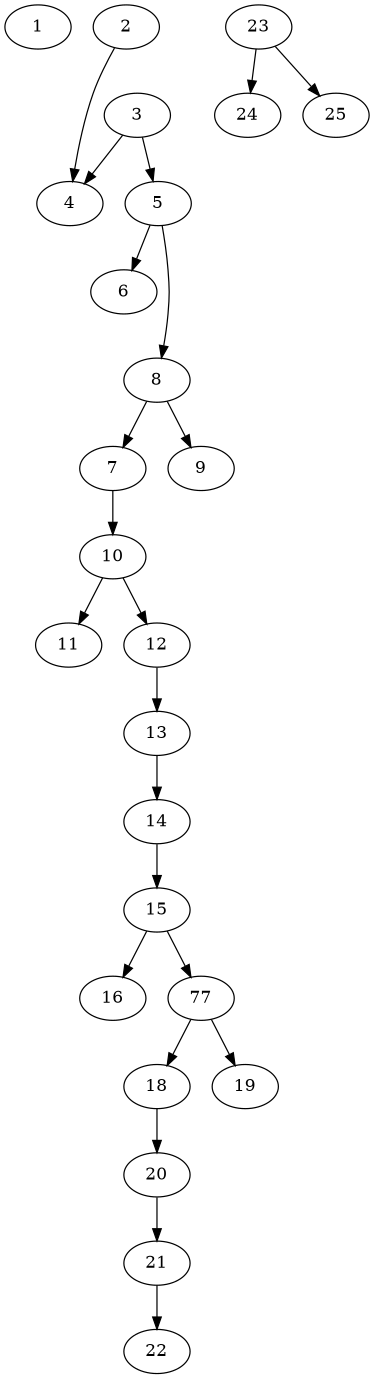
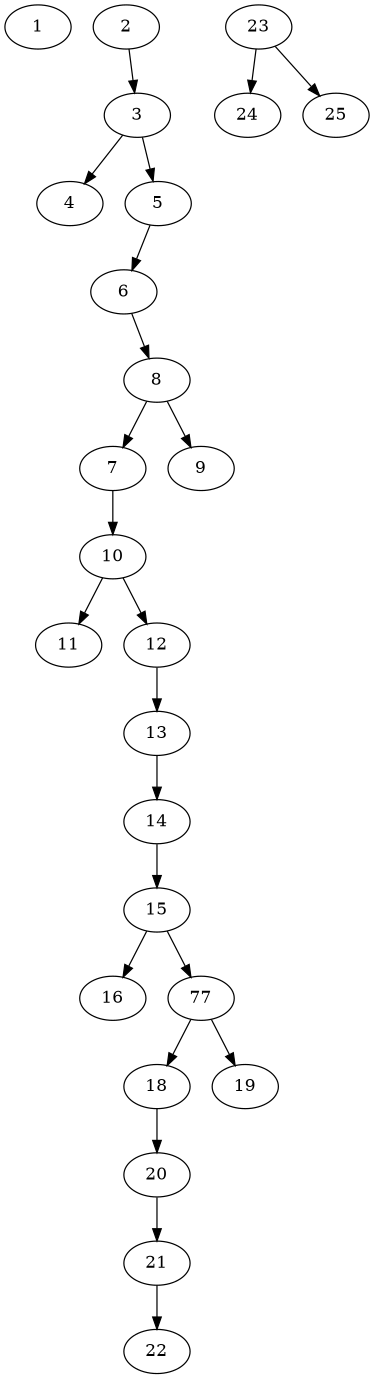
  digraph {
    node [alpha=0.13]
    1 [expect_size=28572672]
    2 [alpha=0.02 expect_size=10115072]
    3 [alpha=0.08 expect_size=28310528]
    4 [alpha=0.16 expect_size=43251712]
    5 [expect_size=14552064]
    6 [alpha=0.20 expect_size=31431680]
    8 [alpha=0.17 expect_size=27902976]
    7 [alpha=0.12 expect_size=10299392]
    10 [alpha=0.05 expect_size=28038144]
    9 [alpha=0.19 expect_size=19529728]
    11 [alpha=0.11 expect_size=11579392]
    12 [alpha=0.03 expect_size=41609216]
    13 [alpha=0.06 expect_size=46128128]
    14 [alpha=0.02 expect_size=18736128]
    15 [alpha=0.09 expect_size=10460160]
    16 [alpha=0.14 expect_size=41390080]
    n17 [alpha=0.17 expect_size=40716288 label=77]
    18 [alpha=0.03 expect_size=21455872]
    19 [alpha=0.07 expect_size=14353408]
    20 [alpha=0.18 expect_size=11252736]
    21 [alpha=0.18 expect_size=23185408]
    22 [alpha=0.01 expect_size=48542720]
    23 [expect_size=8559616]
    24 [alpha=0.01 expect_size=21997568]
    25 [expect_size=27621376]
-   2 -> 4
+   2 -> 3
    3 -> 4
    3 -> 5
    5 -> 6
-   5 -> 8
+   6 -> 8
    8 -> 7
    8 -> 9
    7 -> 10
    10 -> 11
    10 -> 12
    12 -> 13
    13 -> 14
    14 -> 15
    15 -> 16
    15 -> n17
    n17 -> 18
    n17 -> 19
    18 -> 20
    20 -> 21
    21 -> 22
    23 -> 24
    23 -> 25
  }
